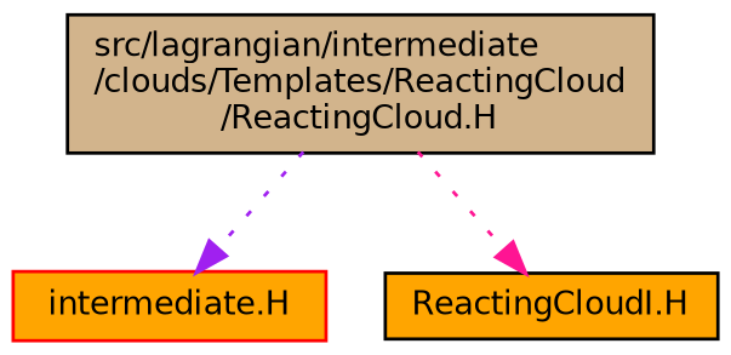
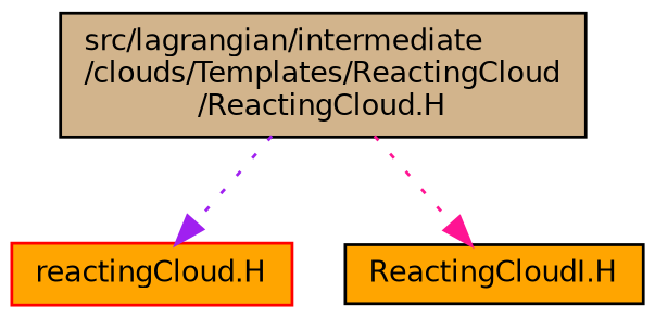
  digraph {
    node [color=black fillcolor=orange fontname=Helvetica fontsize=10 shape=record style=filled]
    edge [fontname=Helvetica fontsize=10 labelfontname=Helvetica labelfontsize=10 style=dotted]
    n1 [fillcolor=tan fontcolor=black height=0.2 label="src/lagrangian/intermediate\l/clouds/Templates/ReactingCloud\l/ReactingCloud.H" width=0.4]
-   n2 [color=red height=0.2 label="intermediate.H" width=0.4]
+   n2 [color=red height=0.2 label="reactingCloud.H" width=0.4]
    n3 [height=0.2 label="ReactingCloudI.H" width=0.4]
    n1 -> n2 [color=purple]
    n1 -> n3 [color=deeppink]
  }
